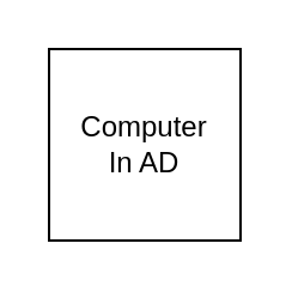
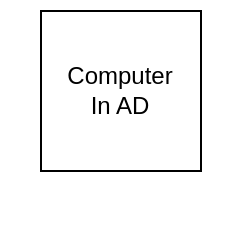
  <mxCell id="0" />
  <mxCell id="1" parent="0" />
- <mxCell id="2" value="Computer&lt;br&gt;In AD" style="whiteSpace=wrap;html=1;aspect=fixed;" vertex="1" parent="1"><mxGeometry x="20" y="20" width="80" height="80" as="geometry" /></mxCell>
+ <mxCell id="2" value="Computer&lt;br&gt;In AD" style="whiteSpace=wrap;html=1;aspect=fixed;" vertex="1" parent="1"><mxGeometry x="20" y="5" width="80" height="80" as="geometry" /></mxCell>
